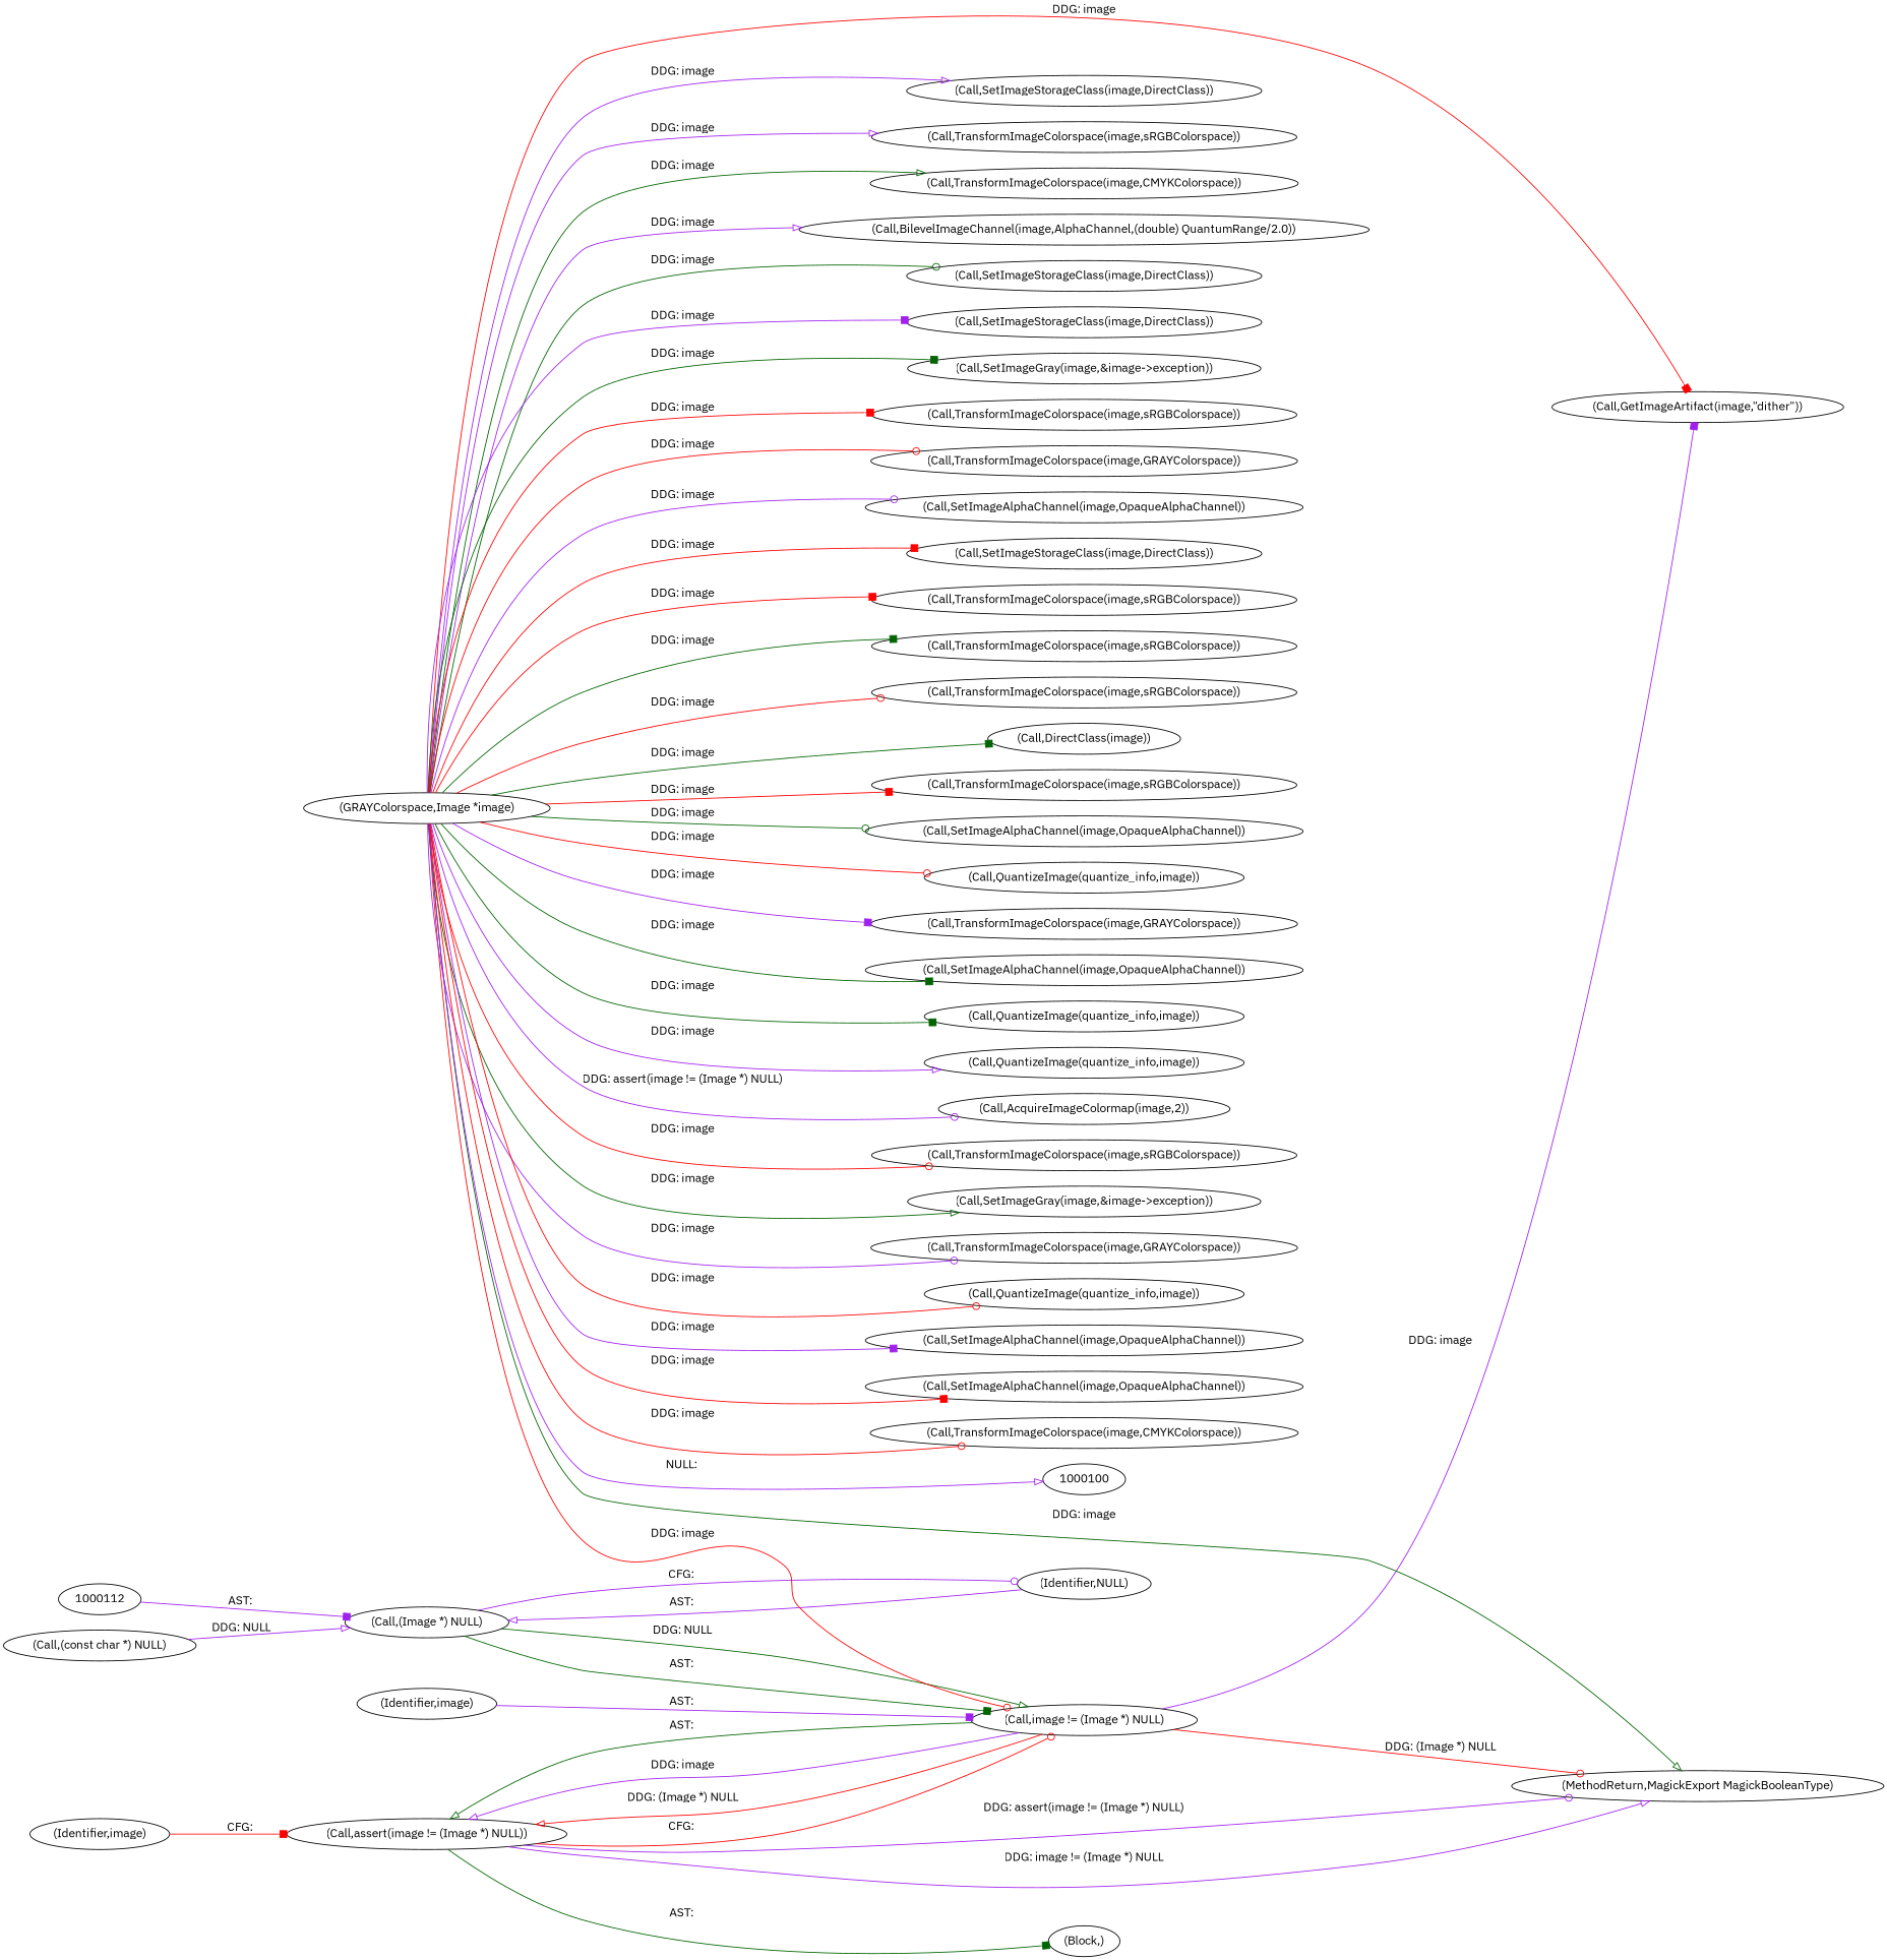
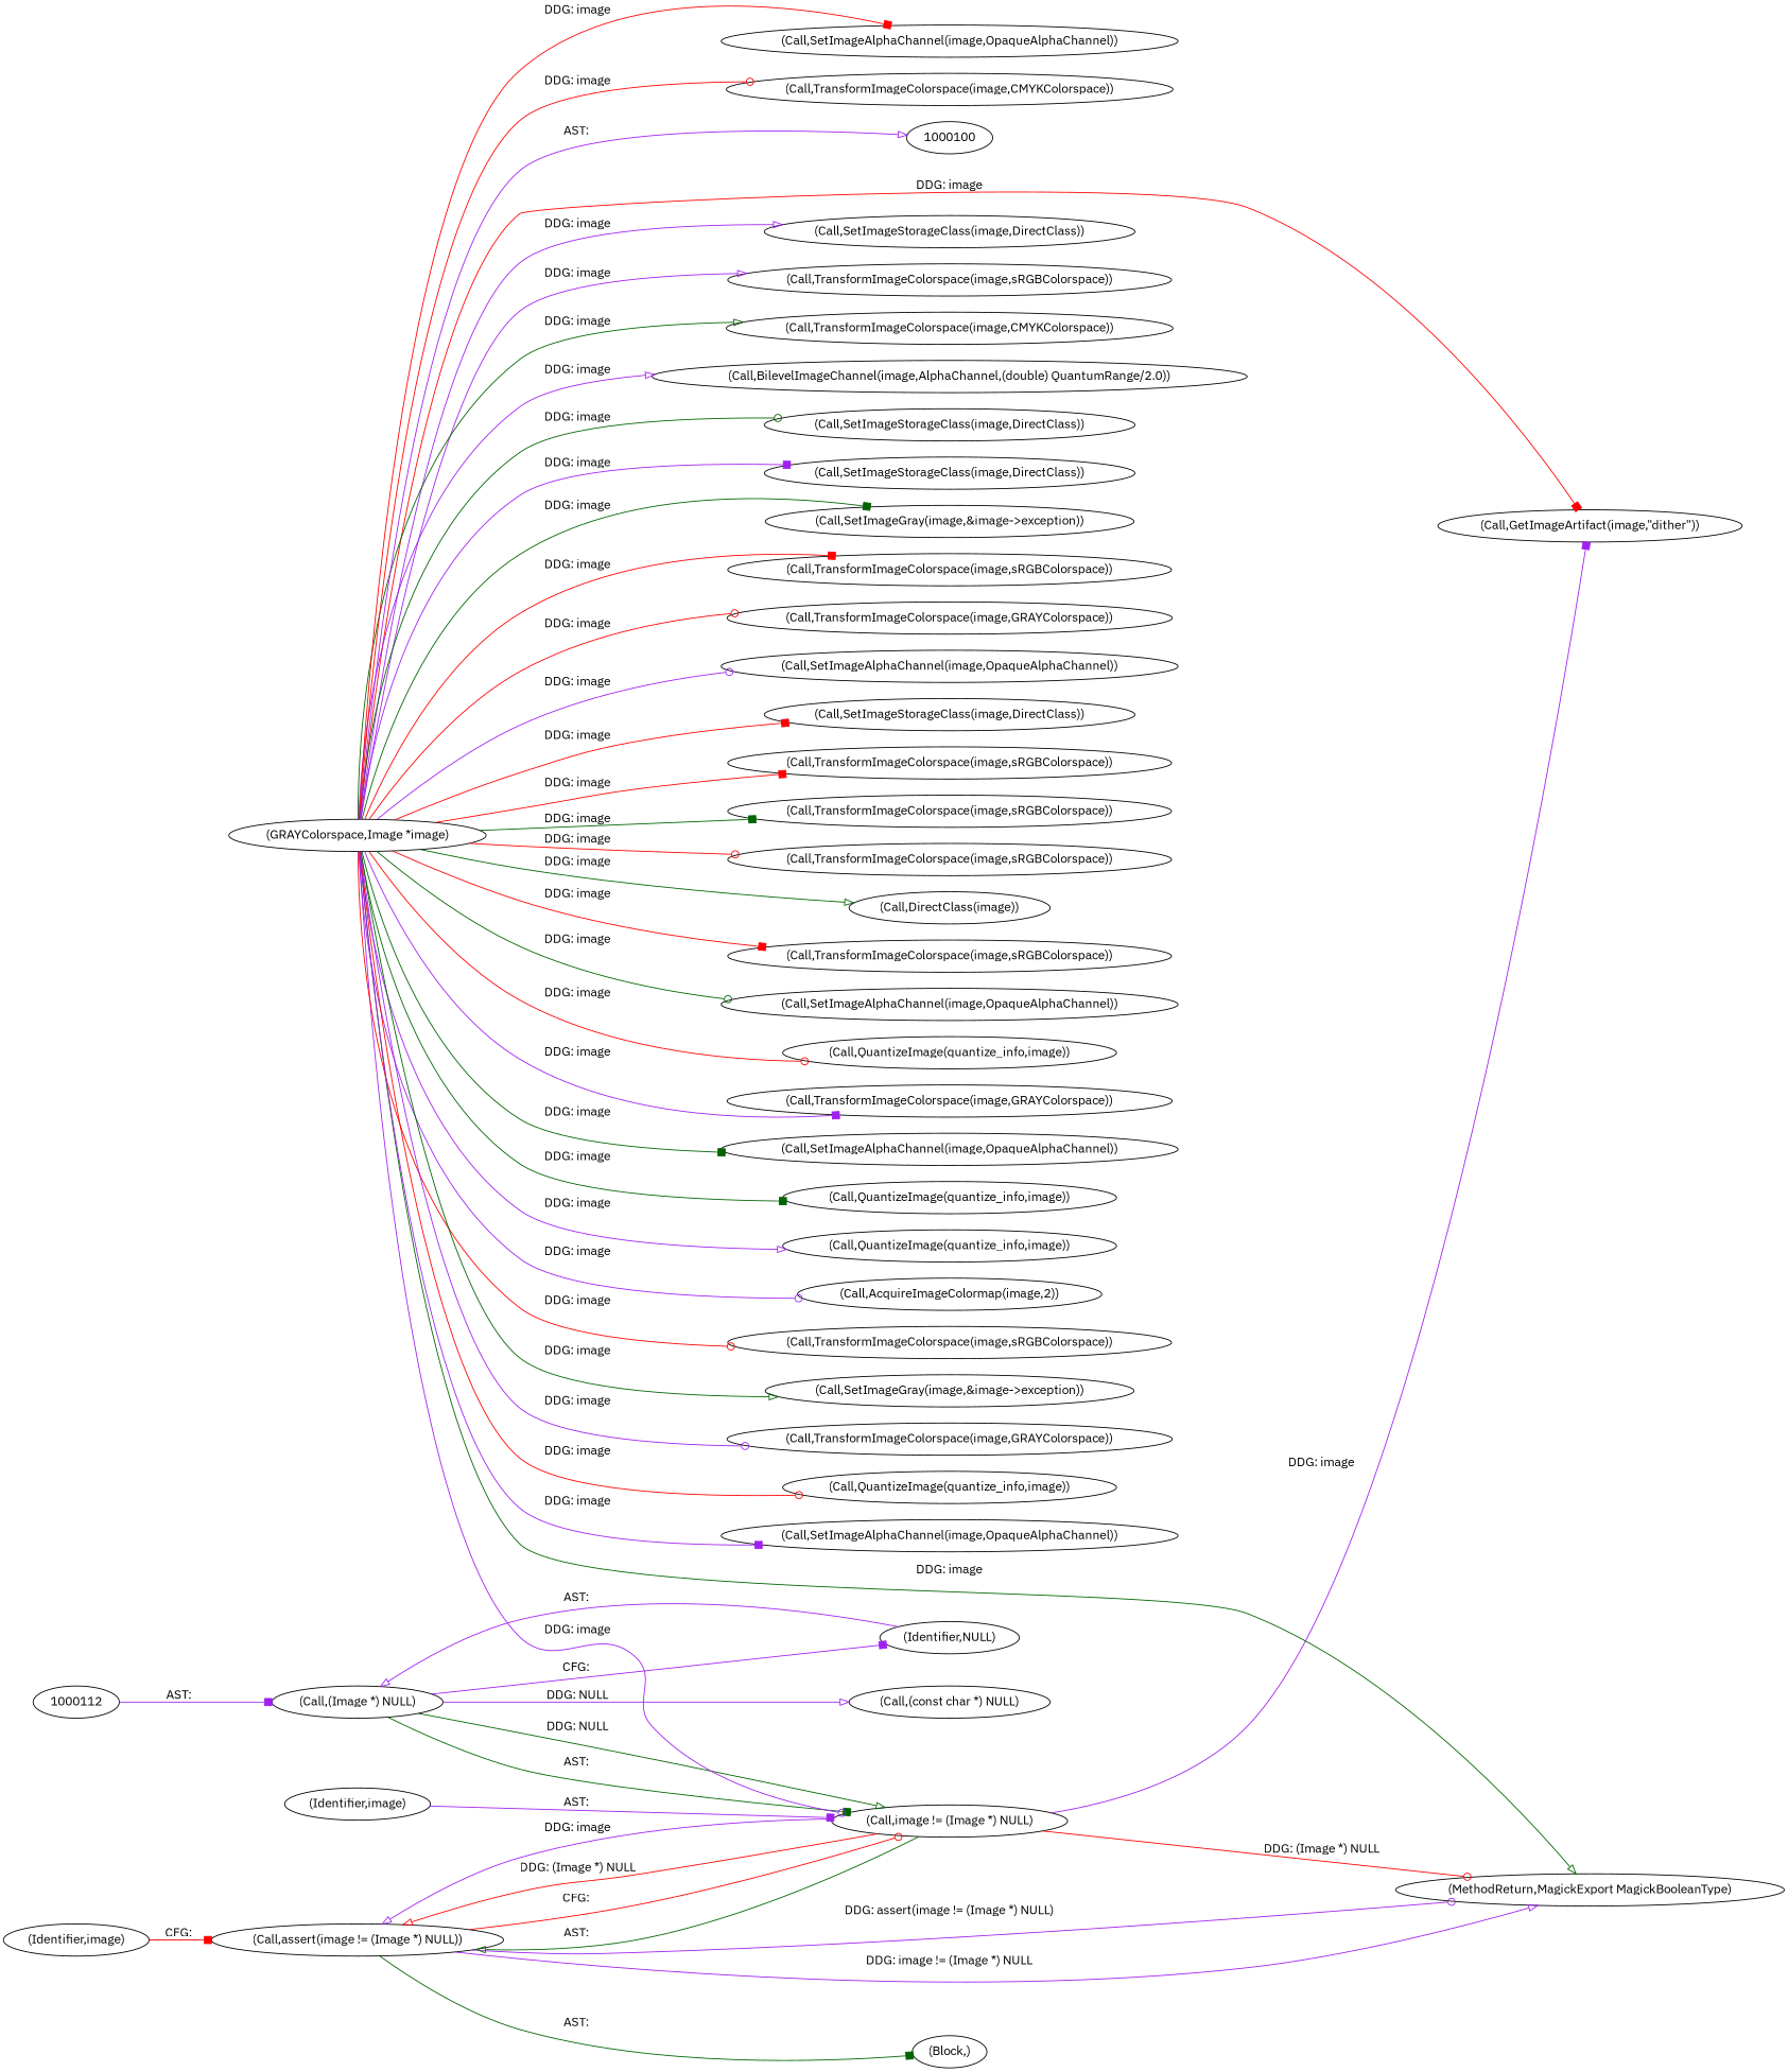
  digraph {
    fontname="IBM Plex Sans"
    rankdir=LR
    node [fontname="IBM Plex Sans"]
    edge [arrowhead=box color=purple fontname="IBM Plex Sans"]
    n1 [label="(Call,assert(image != (Image *) NULL))"]
    n2 [label="(Call,image != (Image *) NULL)"]
    n3 [label="(MethodReturn,MagickExport MagickBooleanType)"]
    n4 [label="(Block,)"]
    n5 [label="(Call,GetImageArtifact(image,\"dither\"))"]
    n6 [label="(Call,(Image *) NULL)"]
    n7 [label="(Identifier,NULL)"]
    n8 [label="(Call,(const char *) NULL)"]
    n9 [label="(GRAYColorspace,Image *image)"]
    n10 [label="(Call,SetImageStorageClass(image,DirectClass))"]
    n11 [label="(Call,TransformImageColorspace(image,sRGBColorspace))"]
    n12 [label="(Call,TransformImageColorspace(image,CMYKColorspace))"]
    n13 [label="(Call,BilevelImageChannel(image,AlphaChannel,(double) QuantumRange/2.0))"]
    n14 [label="(Call,SetImageStorageClass(image,DirectClass))"]
    n15 [label="(Call,SetImageStorageClass(image,DirectClass))"]
    n16 [label="(Call,SetImageGray(image,&image->exception))"]
    n17 [label="(Call,TransformImageColorspace(image,sRGBColorspace))"]
    n18 [label="(Call,TransformImageColorspace(image,GRAYColorspace))"]
    n19 [label="(Call,SetImageAlphaChannel(image,OpaqueAlphaChannel))"]
    n20 [label="(Call,SetImageStorageClass(image,DirectClass))"]
    n21 [label="(Call,TransformImageColorspace(image,sRGBColorspace))"]
    n22 [label="(Call,TransformImageColorspace(image,sRGBColorspace))"]
    n23 [label="(Call,TransformImageColorspace(image,sRGBColorspace))"]
    n24 [label="(Call,DirectClass(image))"]
    n25 [label="(Call,TransformImageColorspace(image,sRGBColorspace))"]
    n26 [label="(Call,SetImageAlphaChannel(image,OpaqueAlphaChannel))"]
    n27 [label="(Call,QuantizeImage(quantize_info,image))"]
    n28 [label="(Call,TransformImageColorspace(image,GRAYColorspace))"]
    n29 [label="(Call,SetImageAlphaChannel(image,OpaqueAlphaChannel))"]
    n30 [label="(Call,QuantizeImage(quantize_info,image))"]
    n31 [label="(Call,QuantizeImage(quantize_info,image))"]
    n32 [label="(Call,AcquireImageColormap(image,2))"]
    n33 [label="(Call,TransformImageColorspace(image,sRGBColorspace))"]
    n34 [label="(Call,SetImageGray(image,&image->exception))"]
    n35 [label="(Call,TransformImageColorspace(image,GRAYColorspace))"]
    n36 [label="(Call,QuantizeImage(quantize_info,image))"]
    n37 [label="(Call,SetImageAlphaChannel(image,OpaqueAlphaChannel))"]
    n38 [label="(Call,SetImageAlphaChannel(image,OpaqueAlphaChannel))"]
    n39 [label="(Call,TransformImageColorspace(image,CMYKColorspace))"]
    1000100
    n41 [label="(Identifier,image)"]
    n42 [label="(Identifier,image)"]
    1000112
    n1 -> n2 [arrowhead=odot color=red label="CFG: "]
    n1 -> n3 [arrowhead=odot label="DDG: assert(image != (Image *) NULL)"]
    n1 -> n3 [arrowhead=onormal label="DDG: image != (Image *) NULL"]
    n1 -> n4 [color=darkgreen label="AST: "]
    n2 -> n1 [arrowhead=onormal color=darkgreen label="AST: "]
    n2 -> n1 [arrowhead=onormal label="DDG: image"]
    n2 -> n1 [arrowhead=onormal color=red label="DDG: (Image *) NULL"]
    n2 -> n3 [arrowhead=odot color=red label="DDG: (Image *) NULL"]
    n2 -> n5 [label="DDG: image"]
    n6 -> n2 [color=darkgreen label="AST: "]
    n6 -> n2 [arrowhead=onormal color=darkgreen label="DDG: NULL"]
-   n6 -> n7 [arrowhead=odot label="CFG: "]
-   n8 -> n6 [arrowhead=onormal label="DDG: NULL"]
+   n6 -> n7 [label="CFG: "]
+   n6 -> n8 [arrowhead=onormal label="DDG: NULL"]
    n7 -> n6 [arrowhead=onormal label="AST: "]
-   n9 -> n2 [arrowhead=odot color=red label="DDG: image"]
+   n9 -> n2 [arrowhead=odot label="DDG: image"]
    n9 -> n3 [arrowhead=onormal color=darkgreen label="DDG: image"]
    n9 -> n5 [color=red label="DDG: image"]
    n9 -> n10 [arrowhead=onormal label="DDG: image"]
    n9 -> n11 [arrowhead=onormal label="DDG: image"]
    n9 -> n12 [arrowhead=onormal color=darkgreen label="DDG: image"]
    n9 -> n13 [arrowhead=onormal label="DDG: image"]
    n9 -> n14 [arrowhead=odot color=darkgreen label="DDG: image"]
    n9 -> n15 [label="DDG: image"]
    n9 -> n16 [color=darkgreen label="DDG: image"]
    n9 -> n17 [color=red label="DDG: image"]
    n9 -> n18 [arrowhead=odot color=red label="DDG: image"]
    n9 -> n19 [arrowhead=odot label="DDG: image"]
    n9 -> n20 [color=red label="DDG: image"]
    n9 -> n21 [color=red label="DDG: image"]
    n9 -> n22 [color=darkgreen label="DDG: image"]
    n9 -> n23 [arrowhead=odot color=red label="DDG: image"]
-   n9 -> n24 [color=darkgreen label="DDG: image"]
+   n9 -> n24 [arrowhead=onormal color=darkgreen label="DDG: image"]
    n9 -> n25 [color=red label="DDG: image"]
    n9 -> n26 [arrowhead=odot color=darkgreen label="DDG: image"]
    n9 -> n27 [arrowhead=odot color=red label="DDG: image"]
    n9 -> n28 [label="DDG: image"]
    n9 -> n29 [color=darkgreen label="DDG: image"]
    n9 -> n30 [color=darkgreen label="DDG: image"]
    n9 -> n31 [arrowhead=onormal label="DDG: image"]
-   n9 -> n32 [arrowhead=odot label="DDG: assert(image != (Image *) NULL)"]
+   n9 -> n32 [arrowhead=odot label="DDG: image"]
    n9 -> n33 [arrowhead=odot color=red label="DDG: image"]
    n9 -> n34 [arrowhead=onormal color=darkgreen label="DDG: image"]
    n9 -> n35 [arrowhead=odot label="DDG: image"]
    n9 -> n36 [arrowhead=odot color=red label="DDG: image"]
    n9 -> n37 [label="DDG: image"]
    n9 -> n38 [color=red label="DDG: image"]
    n9 -> n39 [arrowhead=odot color=red label="DDG: image"]
-   n9 -> 1000100 [arrowhead=onormal label="NULL: "]
+   n9 -> 1000100 [arrowhead=onormal label="AST: "]
    n41 -> n1 [color=red label="CFG: "]
    n42 -> n2 [label="AST: "]
    1000112 -> n6 [label="AST: "]
  }
